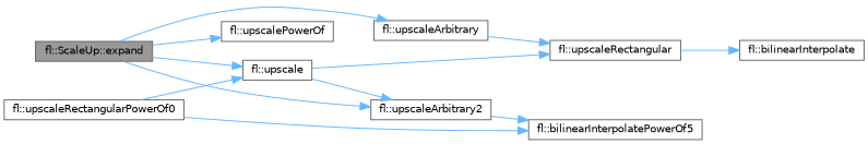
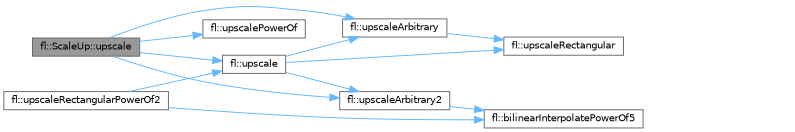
  digraph {
    rankdir=LR
    node [color=grey40 fillcolor=white fontname=Helvetica fontsize=10 shape=box style=filled]
    edge [color=steelblue1 fontname=Helvetica fontsize=10 labelfontname=Helvetica labelfontsize=10 style=solid]
-   n1 [color=gray40 fillcolor=grey60 fontcolor=black height=0.2 label="fl::ScaleUp::expand" width=0.4]
+   n1 [color=gray40 fillcolor=grey60 fontcolor=black height=0.2 label="fl::ScaleUp::upscale" width=0.4]
    n2 [height=0.2 label="fl::upscale" width=0.4]
    n3 [height=0.2 label="fl::upscaleArbitrary" width=0.4]
    n4 [height=0.2 label="fl::upscaleArbitrary2" width=0.4]
    n5 [height=0.2 label="fl::upscalePowerOf" width=0.4]
    n6 [height=0.2 label="fl::upscaleRectangular" width=0.4]
    n7 [height=0.2 label="fl::bilinearInterpolatePowerOf5" width=0.4]
-   n8 [height=0.2 label="fl::bilinearInterpolate" width=0.4]
-   n9 [height=0.2 label="fl::upscaleRectangularPowerOf0" width=0.4]
+   n9 [height=0.2 label="fl::upscaleRectangularPowerOf2" width=0.4]
    n1 -> n2
    n1 -> n3
    n1 -> n4
    n1 -> n5
+   n2 -> n3
    n2 -> n4
    n2 -> n6
    n3 -> n6
    n4 -> n7
-   n6 -> n8
    n9 -> n2
    n9 -> n7
  }
